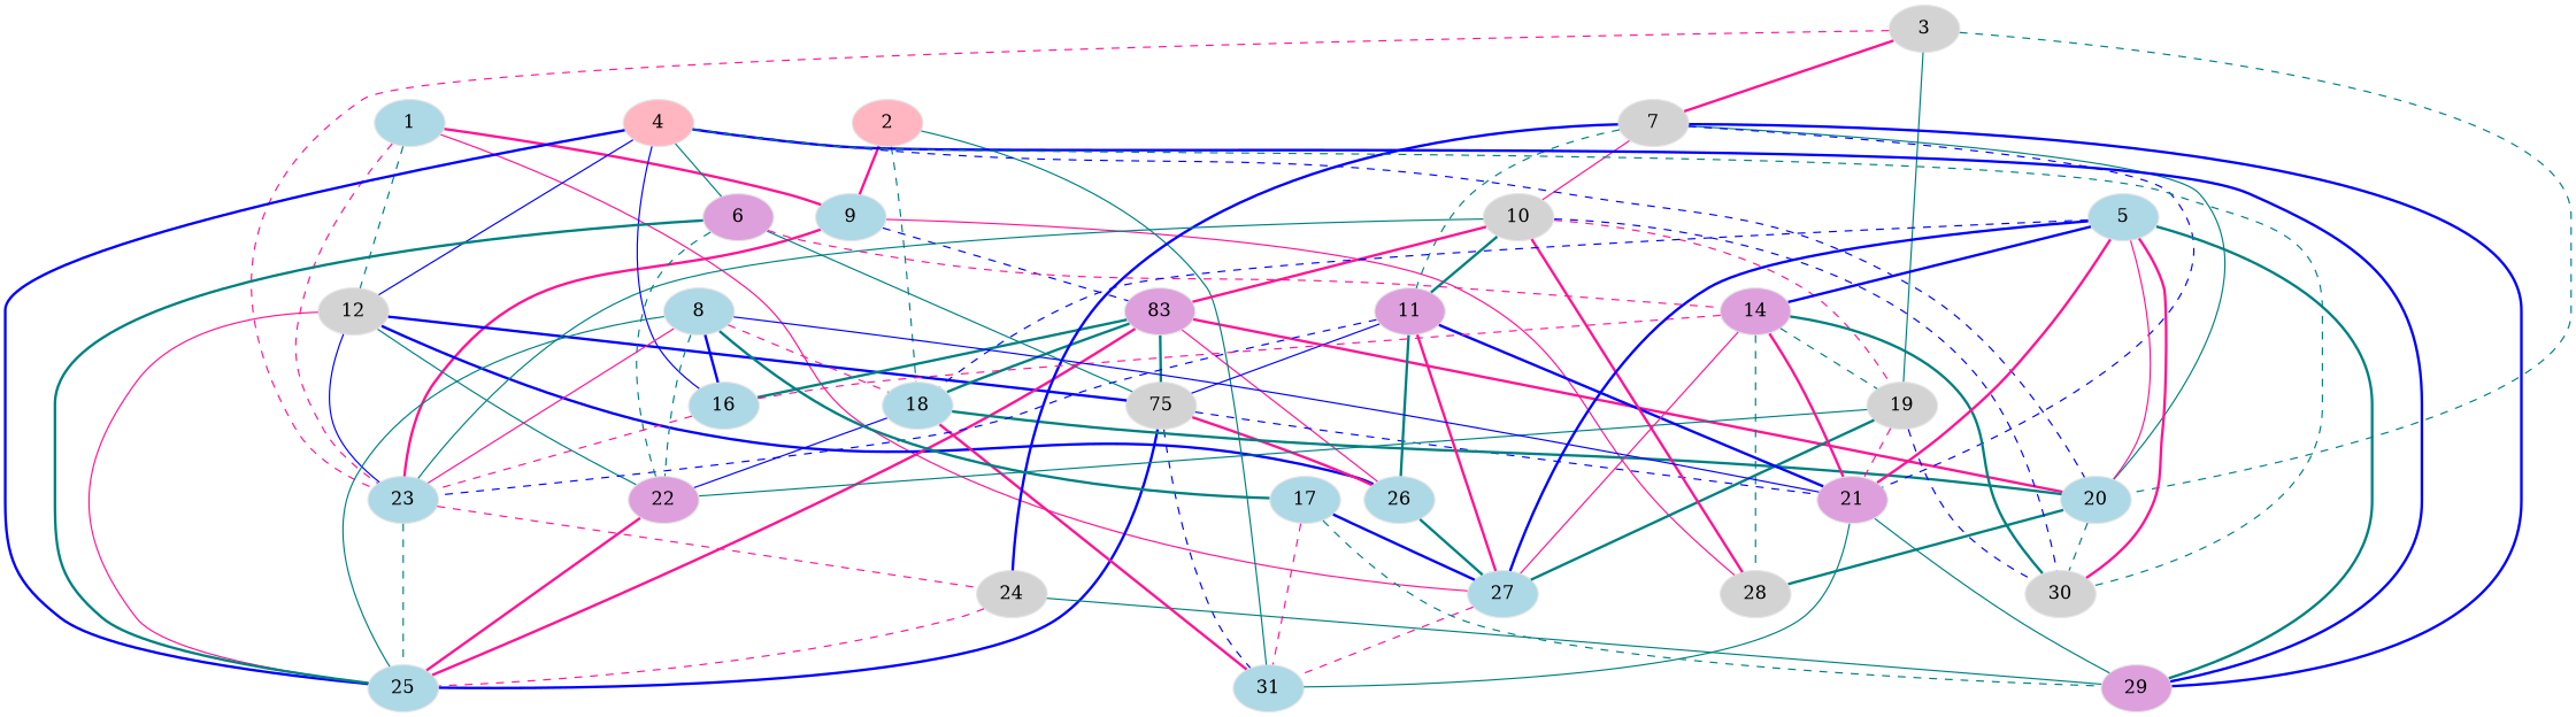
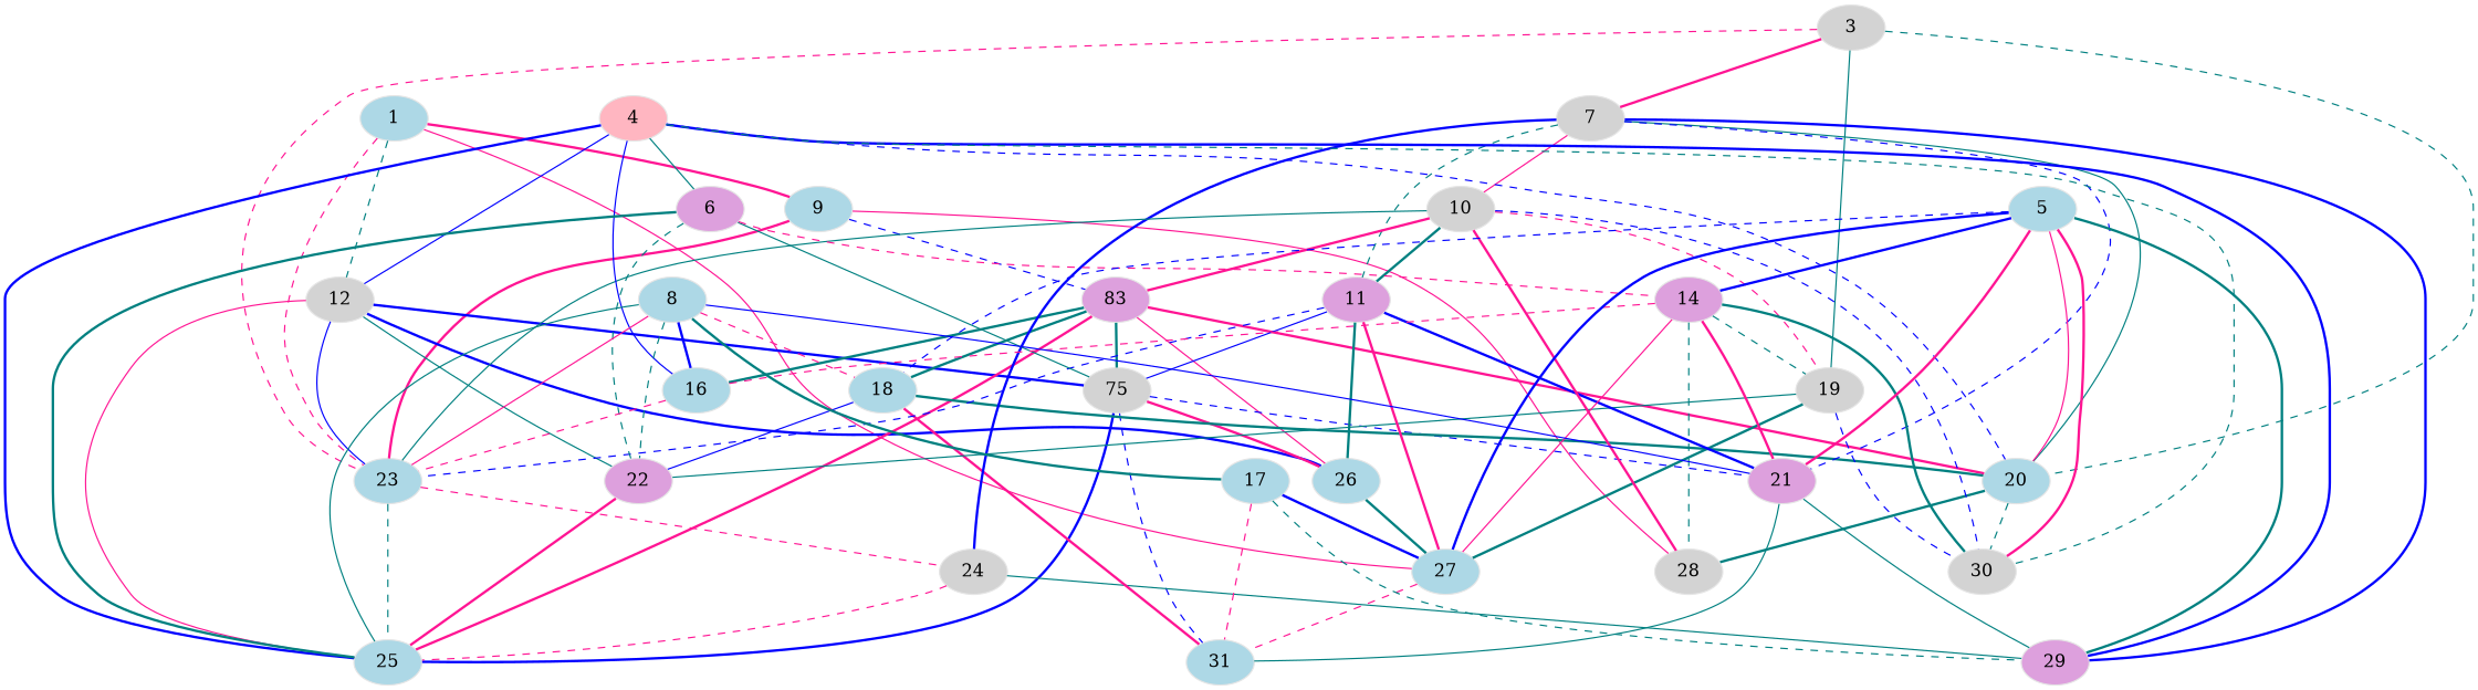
  graph {
    node [color=gray90 fillcolor=lightblue style=filled]
    edge [color=teal style=bold weight=1.0]
    1
    9
    12 [fillcolor=lightgrey]
    23
    27
    n6 [fillcolor=plum label=83]
    28 [fillcolor=lightgrey]
    25
    n9 [fillcolor=lightgrey label=75]
    22 [fillcolor=plum]
    26
    24 [fillcolor=lightgrey]
    31
-   2 [fillcolor=lightpink]
    18
    20
    3 [fillcolor=lightgrey]
    7 [fillcolor=lightgrey]
    19 [fillcolor=lightgrey]
    29 [fillcolor=plum]
    11 [fillcolor=plum]
    21 [fillcolor=plum]
    10 [fillcolor=lightgrey]
    30 [fillcolor=lightgrey]
    4 [fillcolor=lightpink]
    6 [fillcolor=plum]
    16
    14 [fillcolor=plum]
    5
    8
    17
    1 -- 9 [color=deeppink]
    1 -- 12 [style=dashed]
    1 -- 23 [color=deeppink style=dashed]
    1 -- 27 [color=deeppink style=solid]
    9 -- 23 [color=deeppink weight=3.0]
    9 -- n6 [color=blue style=dashed weight=2.0]
    9 -- 28 [color=deeppink style=solid weight=2.0]
    12 -- 23 [color=blue style=solid]
    12 -- 25 [color=deeppink style=solid]
    12 -- n9 [color=blue]
    12 -- 22 [style=solid weight=2.0]
    12 -- 26 [color=blue weight=2.0]
    23 -- 25 [style=dashed weight=3.0]
    23 -- 24 [color=deeppink style=dashed]
    27 -- 31 [color=deeppink style=dashed]
    n6 -- 25 [color=deeppink]
    n6 -- n9
    n6 -- 26 [color=deeppink style=solid]
    n6 -- 18
    n6 -- 20 [color=deeppink]
    n6 -- 16
    n9 -- 25 [color=blue]
    n9 -- 26 [color=deeppink]
    n9 -- 31 [color=blue style=dashed]
    n9 -- 21 [color=blue style=dashed]
    22 -- 25 [color=deeppink]
    26 -- 27
    24 -- 25 [color=deeppink style=dashed]
    24 -- 29 [style=solid]
-   2 -- 9 [color=deeppink weight=2.0]
-   2 -- 31 [style=solid]
-   2 -- 18 [style=dashed]
    18 -- 22 [color=blue style=solid weight=3.0]
    18 -- 31 [color=deeppink]
    18 -- 20 [weight=2.0]
    20 -- 28
    20 -- 30 [style=dashed]
    3 -- 23 [color=deeppink style=dashed]
    3 -- 20 [style=dashed]
    3 -- 7 [color=deeppink]
    3 -- 19 [style=solid]
    7 -- 24 [color=blue]
    7 -- 20 [style=solid]
    7 -- 29 [color=blue weight=2.0]
    7 -- 11 [style=dashed weight=3.0]
    7 -- 21 [color=blue style=dashed]
    7 -- 10 [color=deeppink style=solid]
    19 -- 27
    19 -- 22 [style=solid weight=2.0]
-   19 -- 21 [color=deeppink style=dashed]
    19 -- 30 [color=blue style=dashed]
    11 -- 23 [color=blue style=dashed]
    11 -- 27 [color=deeppink]
    11 -- n9 [color=blue style=solid]
    11 -- 26
    11 -- 21 [color=blue]
    21 -- 31 [style=solid]
    21 -- 29 [style=solid weight=2.0]
    10 -- 23 [style=solid]
    10 -- n6 [color=deeppink weight=2.0]
    10 -- 28 [color=deeppink]
    10 -- 19 [color=deeppink style=dashed]
    10 -- 11
    10 -- 30 [color=blue style=dashed]
    4 -- 12 [color=blue style=solid weight=2.0]
    4 -- 25 [color=blue]
    4 -- 20 [color=blue style=dashed]
    4 -- 29 [color=blue]
    4 -- 30 [style=dashed]
    4 -- 6 [style=solid]
    4 -- 16 [color=blue style=solid]
    6 -- 25
    6 -- n9 [style=solid]
    6 -- 22 [style=dashed]
    6 -- 14 [color=deeppink style=dashed weight=2.0]
    16 -- 23 [color=deeppink style=dashed]
    14 -- 27 [color=deeppink style=solid weight=2.0]
    14 -- 28 [style=dashed weight=2.0]
    14 -- 19 [style=dashed]
    14 -- 21 [color=deeppink]
    14 -- 30
    14 -- 16 [color=deeppink style=dashed weight=2.0]
    5 -- 27 [color=blue weight=2.0]
    5 -- 18 [color=blue style=dashed]
    5 -- 20 [color=deeppink style=solid weight=2.0]
    5 -- 29
    5 -- 21 [color=deeppink]
    5 -- 30 [color=deeppink]
    5 -- 14 [color=blue]
    8 -- 23 [color=deeppink style=solid]
    8 -- 25 [style=solid weight=2.0]
    8 -- 22 [style=dashed]
    8 -- 18 [color=deeppink style=dashed]
    8 -- 21 [color=blue style=solid]
    8 -- 16 [color=blue]
    8 -- 17
    17 -- 27 [color=blue]
    17 -- 31 [color=deeppink style=dashed]
    17 -- 29 [style=dashed]
  }
